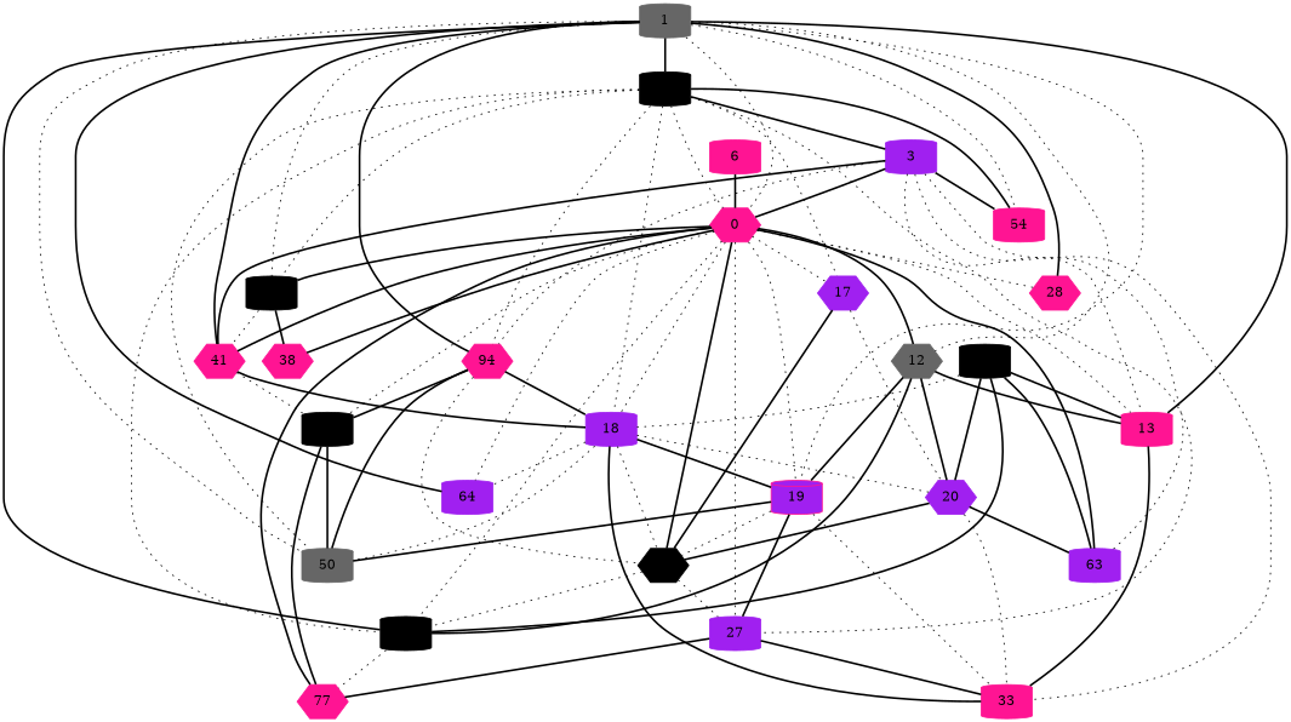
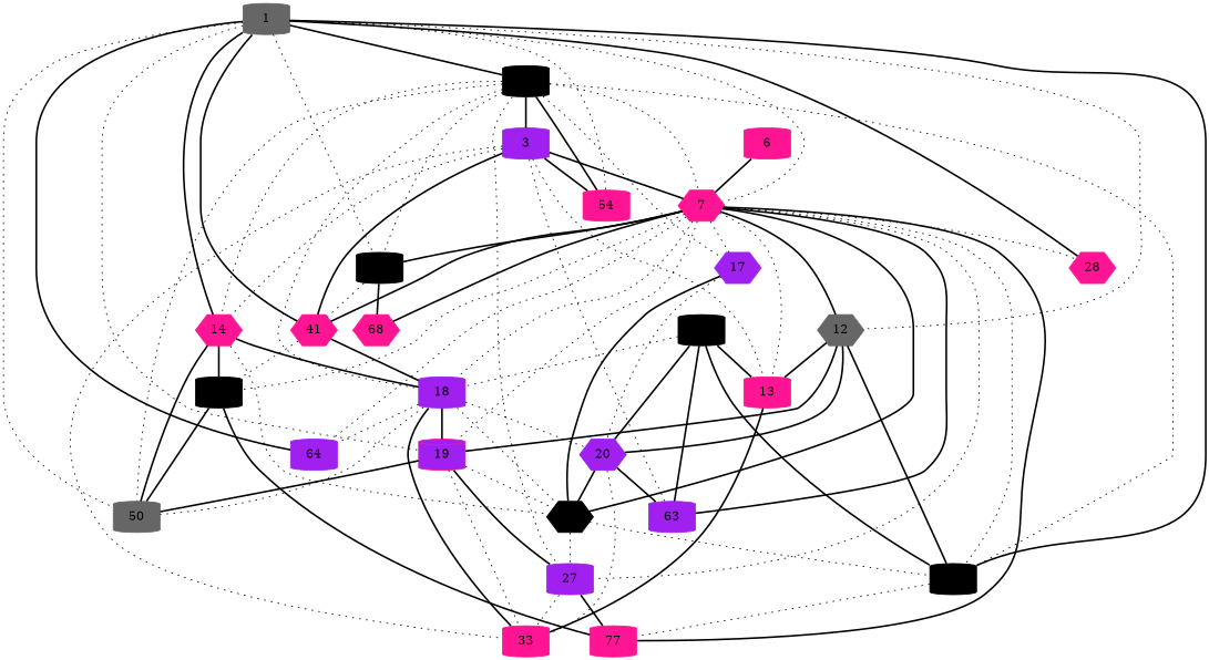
  graph {
    node [color=deeppink shape=cylinder style=filled]
    edge [style=bold]
    1 [color=gray40 super="+80+72+34+42+32"]
    2 [color=black super="+37+44"]
-   7 [shape=hexagon super="+67+57+41+29+43+16+15" label=0]
+   7 [shape=hexagon super="+67+57+41+29+43+16+15"]
    9 [color=black super="+25+89+21"]
    n5 [label=41 shape=hexagon super="+53"]
    12 [color=gray40 shape=hexagon super="+70+90"]
    13 [super="+59"]
-   14 [shape=hexagon super="+52+31+60" label=94]
+   14 [shape=hexagon super="+52+31+60"]
    19 [fillcolor=purple super="+30+83"]
    28 [shape=hexagon]
    45 [color=black super="+85+82"]
    50 [color=gray40 super="+73"]
    54 [super="+75"]
    64 [color=purple]
    3 [color=purple super="+5+8"]
    17 [color=purple shape=hexagon super="+46"]
    18 [color=purple super="+23+26+62"]
    27 [color=purple super="+61+40"]
    63 [color=purple super="+65"]
    22 [color=black super="+35+47"]
    24 [color=black shape=hexagon super="+58"]
-   68 [shape=hexagon label=38]
-   77 [shape=hexagon]
+   68 [shape=hexagon]
+   77
    20 [color=purple shape=hexagon super="+36"]
    33 [super="+49+38"]
    4 [color=black super="+10"]
    6
    1 -- 2 [weight=2]
    1 -- 7 [style=dotted]
    1 -- 9 [style=dotted weight=2]
    1 -- n5
    1 -- 12 [style=dotted]
-   1 -- 13
    1 -- 14
    1 -- 19 [style=dotted weight=2]
    1 -- 28
    1 -- 45
    1 -- 50 [style=dotted weight=2]
    1 -- 54 [style=dotted]
    1 -- 64
    2 -- 7 [style=dotted weight=4]
    2 -- 9 [style=dotted weight=2]
    2 -- 14 [style=dotted]
    2 -- 45 [style=dotted weight=2]
    2 -- 50 [style=dotted]
    2 -- 54
    2 -- 3
    2 -- 17 [style=dotted weight=2]
    2 -- 18 [style=dotted weight=2]
    2 -- 27 [style=dotted]
    7 -- 9
    7 -- n5 [weight=2]
    7 -- 12
    7 -- 13 [style=dotted]
    7 -- 19 [style=dotted]
    7 -- 28 [style=dotted]
    7 -- 45 [style=dotted]
    7 -- 64 [style=dotted]
    7 -- 17 [style=dotted weight=2]
    7 -- 18 [style=dotted]
    7 -- 27 [style=dotted weight=2]
    7 -- 63 [weight=2]
    7 -- 22 [style=dotted weight=3]
    7 -- 24
    7 -- 68
    7 -- 77
    9 -- n5 [style=dotted]
    9 -- 68
    n5 -- 18
    n5 -- 22 [style=dotted]
    12 -- 13
    12 -- 19
    12 -- 45
    12 -- 20
    13 -- 33
    14 -- 50
    14 -- 18
    14 -- 22
    14 -- 24 [style=dotted]
    19 -- 50
    19 -- 27
    19 -- 24 [style=dotted]
    19 -- 33 [style=dotted]
    45 -- 77 [style=dotted]
    3 -- 7
    3 -- n5
    3 -- 13 [style=dotted]
    3 -- 14 [style=dotted]
    3 -- 54
    3 -- 63 [style=dotted]
    3 -- 33 [style=dotted]
    17 -- 24
    17 -- 20 [style=dotted]
    18 -- 19 [weight=2]
    18 -- 50 [style=dotted]
    18 -- 64 [style=dotted]
    18 -- 24 [style=dotted weight=2]
    18 -- 20 [style=dotted]
    18 -- 33
    27 -- 77
-   27 -- 33
+   27 -- 33 [style=dotted]
    22 -- 50
    22 -- 77
    24 -- 45 [style=dotted]
    24 -- 27 [style=dotted]
    20 -- 63
    20 -- 24
    20 -- 33 [style=dotted]
    4 -- 13 [weight=2]
    4 -- 45
    4 -- 18 [style=dotted]
    4 -- 63
    4 -- 20
    6 -- 7
  }
